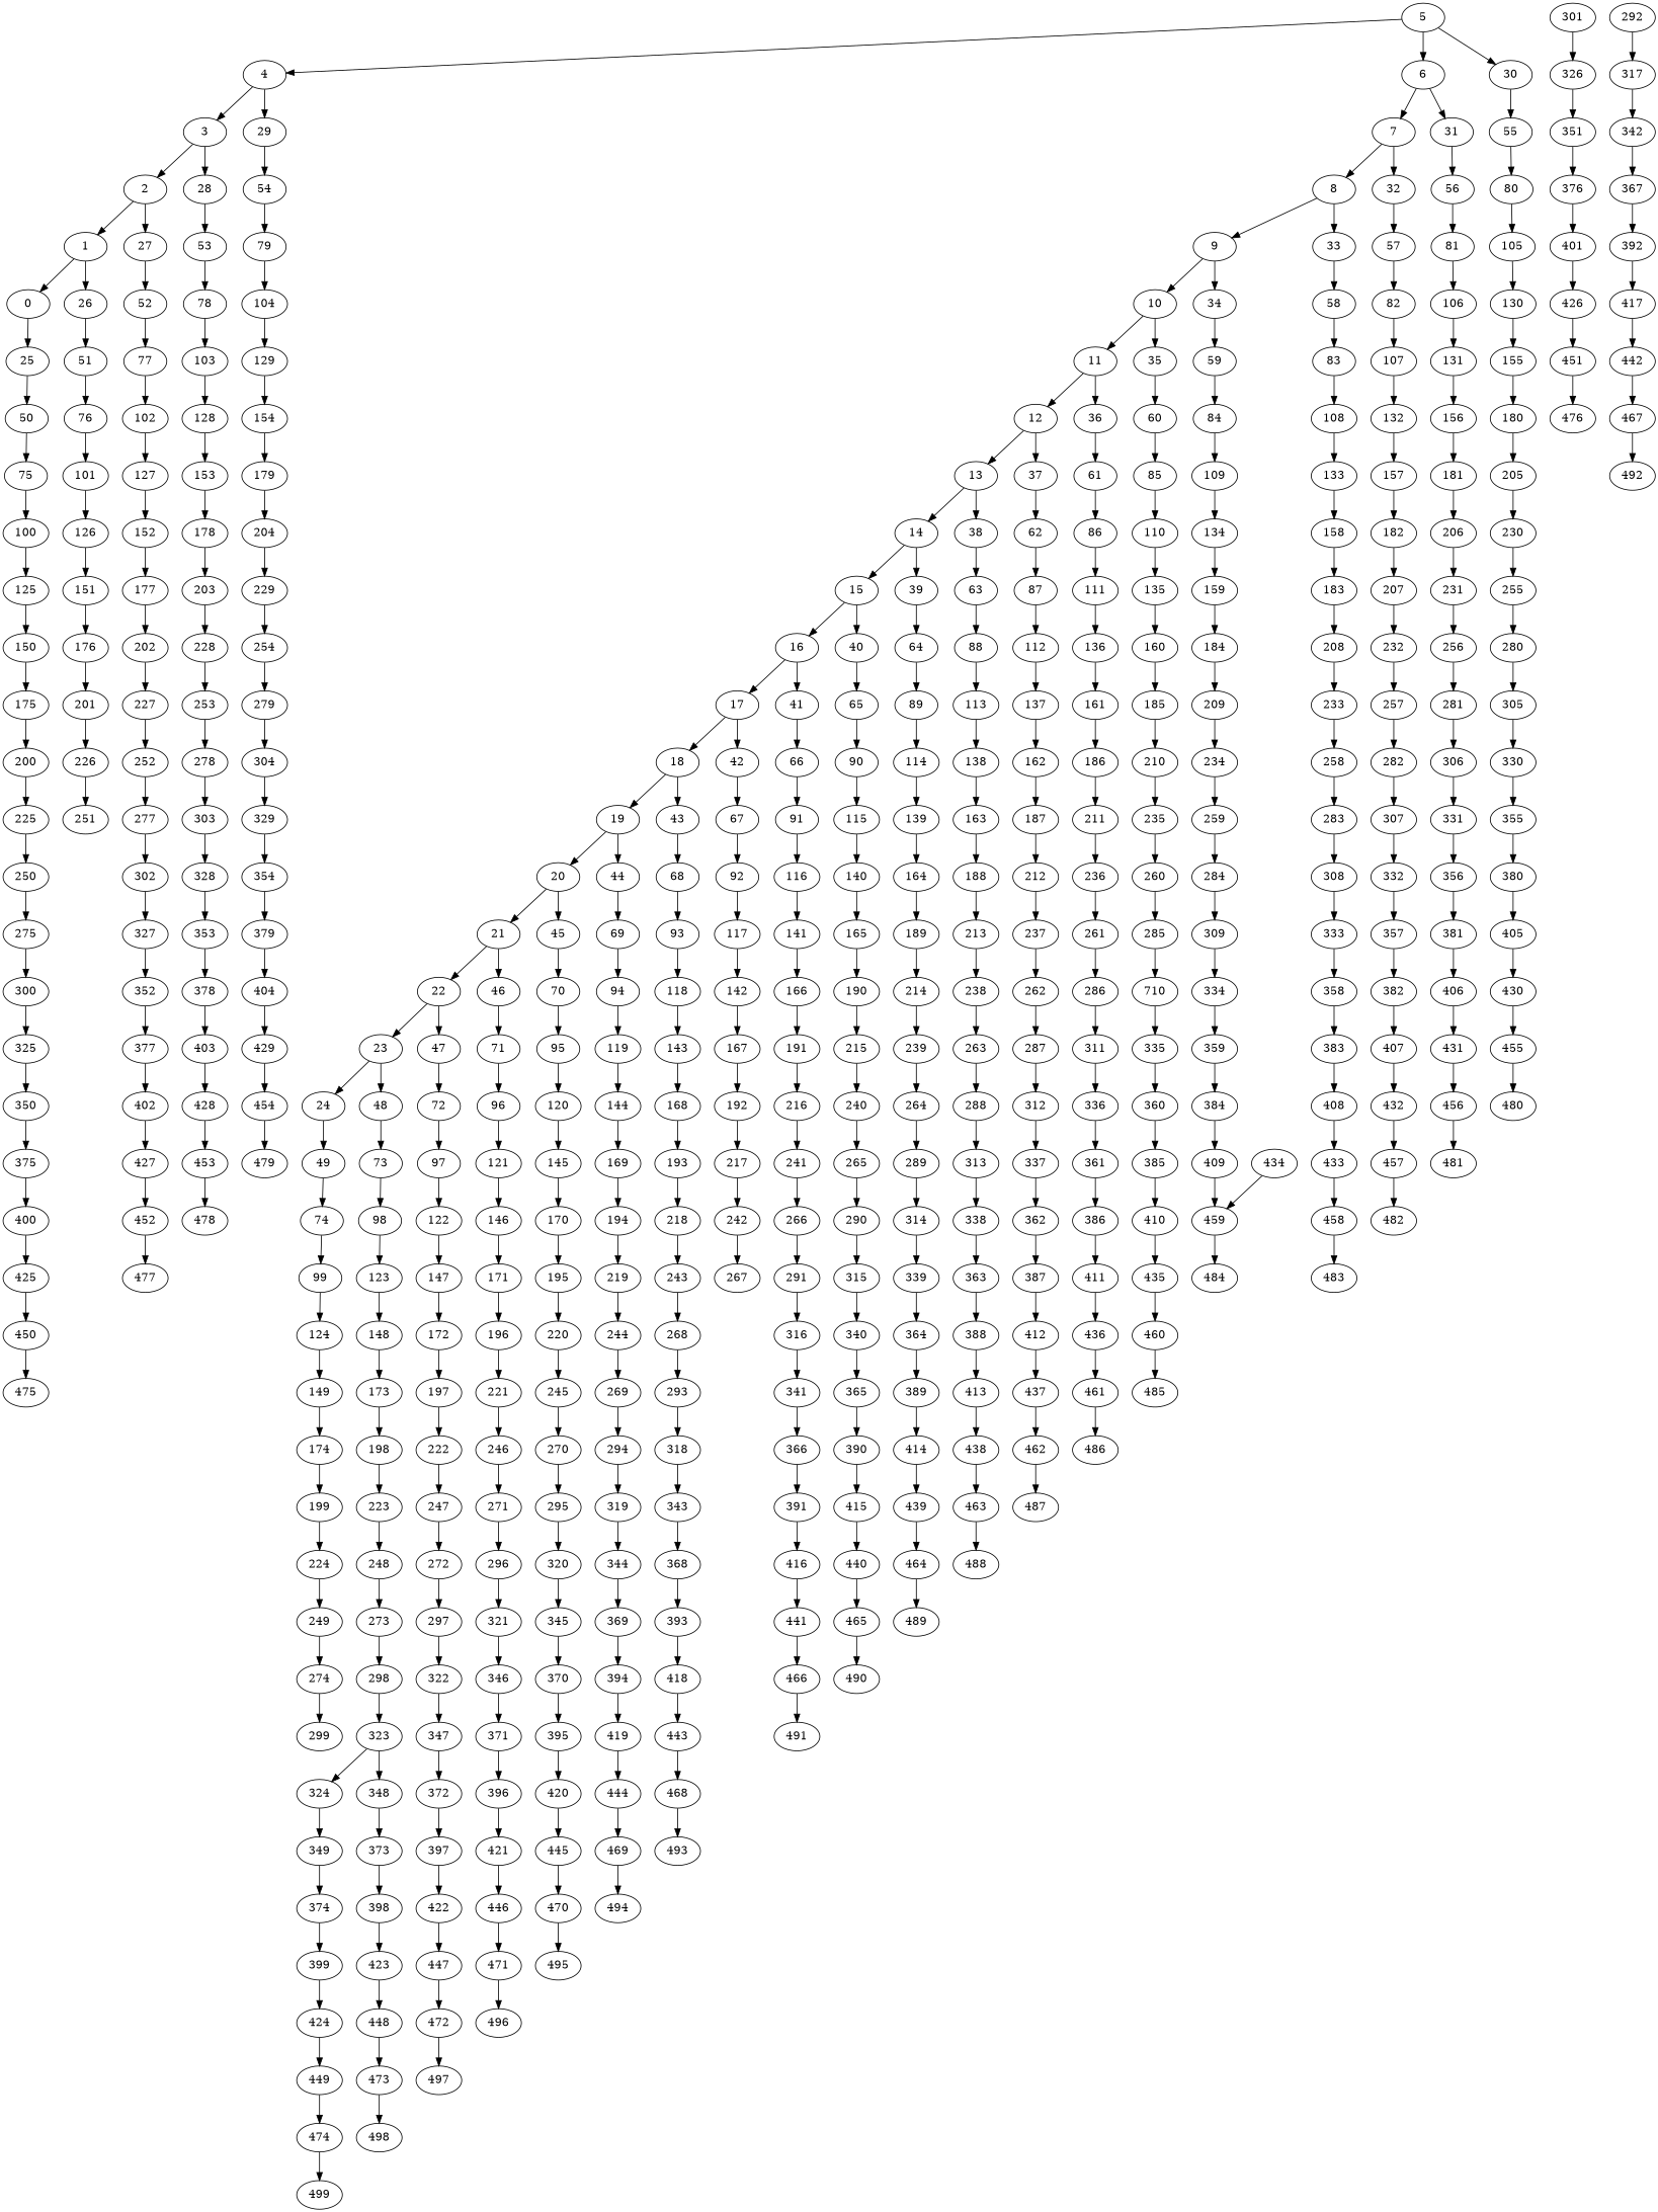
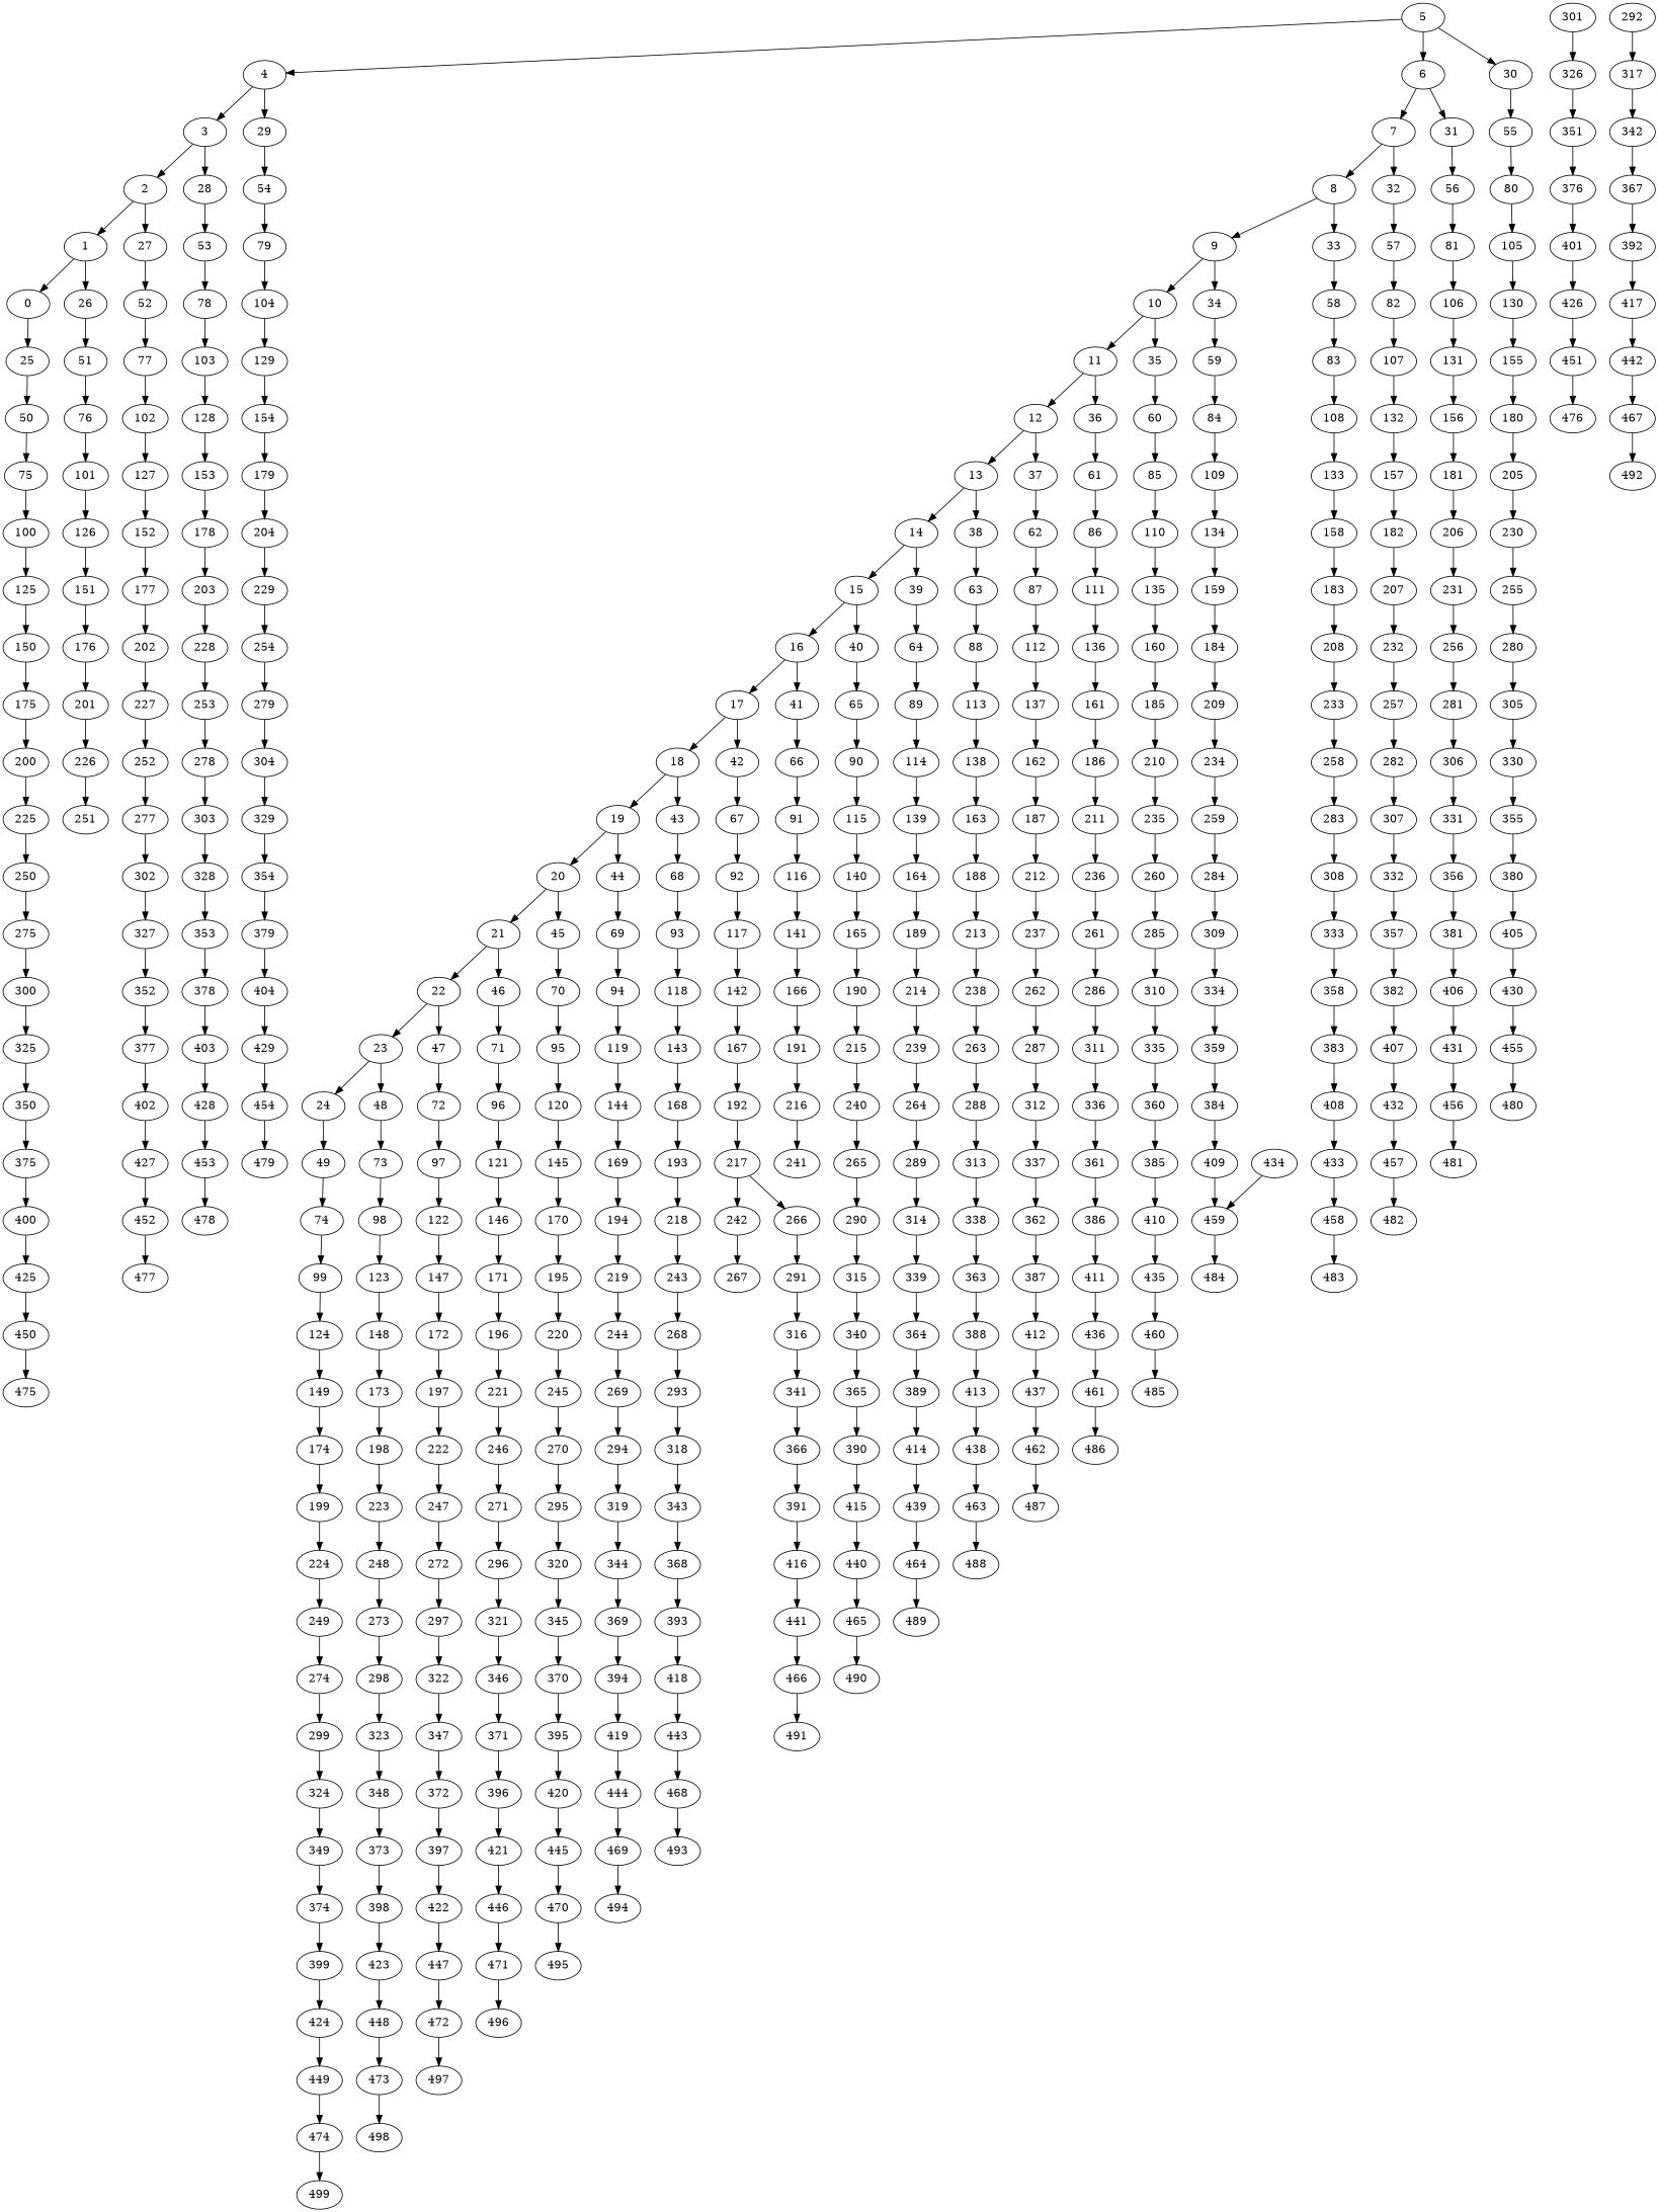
  digraph {
    5
    4
    6
    30
    3
    29
    7
    31
    55
    2
    28
    54
    8
    32
    56
    80
    1
    27
    53
    79
    9
    33
    57
    81
    105
    0
    26
    52
    78
    104
    10
    34
    58
    82
    106
    130
    25
    51
    77
    103
    129
    11
    35
    59
    83
    107
    131
    155
    50
    76
    102
    128
    154
    12
    36
    60
    84
    108
    132
    156
    180
    75
    101
    127
    153
    179
    13
    37
    61
    85
    109
    133
    157
    181
    205
    100
    126
    152
    178
    204
    14
    38
    62
    86
    110
    134
    158
    182
    206
    230
    125
    151
    177
    203
    229
    15
    39
    63
    87
    111
    135
    159
    183
    207
    231
    255
    150
    176
    202
    228
    254
    16
    40
    64
    88
    112
    136
    160
    184
    208
    232
    256
    280
    175
    201
    227
    253
    279
    17
    41
    65
    89
    113
    137
    161
    185
    209
    233
    257
    281
    305
    200
    226
    252
    278
    304
    18
    42
    66
    90
    114
    138
    162
    186
    210
    234
    258
    282
    306
    330
    225
    251
    277
    303
    329
    19
    43
    67
    91
    115
    139
    163
    187
    211
    235
    259
    283
    307
    331
    355
    250
    302
    328
    354
    20
    44
    68
    92
    116
    140
    164
    188
    212
    236
    260
    284
    308
    332
    356
    380
    275
    327
    353
    379
    21
    45
    69
    93
    117
    141
    165
    189
    213
    237
    261
    285
    309
    333
    357
    381
    405
    300
    301
    326
    352
    378
    404
    22
    46
    70
    94
    118
    142
    166
    190
    214
    238
    262
    286
-   310 [label=710]
+   310
    334
    358
    382
    406
    430
    325
    351
    377
    403
    429
    23
    47
    71
    95
    119
    143
    167
    191
    215
    239
    263
    287
    311
    335
    359
    383
    407
    431
    455
    350
    376
    402
    428
    454
    24
    48
    72
    96
    120
    144
    168
    192
    216
    240
    264
    288
    312
    336
    360
    384
    408
    432
    456
    480
    375
    401
    427
    453
    479
    49
    73
    97
    121
    145
    169
    193
    217
    241
    265
    289
    313
    337
    361
    385
    409
    433
    457
    481
    400
    426
    452
    478
    74
    98
    122
    146
    170
    194
    218
    242
    266
    290
    314
    338
    362
    386
    410
    459
    458
    482
    425
    451
    477
    99
    123
    147
    171
    195
    219
    243
    267
    291
    315
    339
    363
    387
    411
    435
    434
    483
    450
    476
    124
    148
    172
    196
    220
    244
    268
    316
    340
    364
    388
    412
    436
    460
    484
    475
    149
    173
    197
    221
    245
    269
    293
    292
    317
    341
    365
    389
    413
    437
    461
    485
    174
    198
    222
    246
    270
    294
    318
    342
    366
    390
    414
    438
    462
    486
    199
    223
    247
    271
    295
    319
    343
    367
    391
    415
    439
    463
    487
    224
    248
    272
    296
    320
    344
    368
    392
    416
    440
    464
    488
    249
    273
    297
    321
    345
    369
    393
    417
    441
    465
    489
    274
    298
    322
    346
    370
    394
    418
    442
    466
    490
    299
    323
    347
    371
    395
    419
    443
    467
    491
    324
    348
    372
    396
    420
    444
    468
    492
    349
    373
    397
    421
    445
    469
    493
    374
    398
    422
    446
    470
    494
    399
    423
    447
    471
    495
    424
    448
    472
    496
    449
    473
    497
    474
    498
    499
    5 -> 4
    5 -> 6
    5 -> 30
    4 -> 3
    4 -> 29
    6 -> 7
    6 -> 31
    30 -> 55
    3 -> 2
    3 -> 28
    29 -> 54
    7 -> 8
    7 -> 32
    31 -> 56
    55 -> 80
    2 -> 1
    2 -> 27
    28 -> 53
    54 -> 79
    8 -> 9
    8 -> 33
    32 -> 57
    56 -> 81
    80 -> 105
    1 -> 0
    1 -> 26
    27 -> 52
    53 -> 78
    79 -> 104
    9 -> 10
    9 -> 34
    33 -> 58
    57 -> 82
    81 -> 106
    105 -> 130
    0 -> 25
    26 -> 51
    52 -> 77
    78 -> 103
    104 -> 129
    10 -> 11
    10 -> 35
    34 -> 59
    58 -> 83
    82 -> 107
    106 -> 131
    130 -> 155
    25 -> 50
    51 -> 76
    77 -> 102
    103 -> 128
    129 -> 154
    11 -> 12
    11 -> 36
    35 -> 60
    59 -> 84
    83 -> 108
    107 -> 132
    131 -> 156
    155 -> 180
    50 -> 75
    76 -> 101
    102 -> 127
    128 -> 153
    154 -> 179
    12 -> 13
    12 -> 37
    36 -> 61
    60 -> 85
    84 -> 109
    108 -> 133
    132 -> 157
    156 -> 181
    180 -> 205
    75 -> 100
    101 -> 126
    127 -> 152
    153 -> 178
    179 -> 204
    13 -> 14
    13 -> 38
    37 -> 62
    61 -> 86
    85 -> 110
    109 -> 134
    133 -> 158
    157 -> 182
    181 -> 206
    205 -> 230
    100 -> 125
    126 -> 151
    152 -> 177
    178 -> 203
    204 -> 229
    14 -> 15
    14 -> 39
    38 -> 63
    62 -> 87
    86 -> 111
    110 -> 135
    134 -> 159
    158 -> 183
    182 -> 207
    206 -> 231
    230 -> 255
    125 -> 150
    151 -> 176
    177 -> 202
    203 -> 228
    229 -> 254
    15 -> 16
    15 -> 40
    39 -> 64
    63 -> 88
    87 -> 112
    111 -> 136
    135 -> 160
    159 -> 184
    183 -> 208
    207 -> 232
    231 -> 256
    255 -> 280
    150 -> 175
    176 -> 201
    202 -> 227
    228 -> 253
    254 -> 279
    16 -> 17
    16 -> 41
    40 -> 65
    64 -> 89
    88 -> 113
    112 -> 137
    136 -> 161
    160 -> 185
    184 -> 209
    208 -> 233
    232 -> 257
    256 -> 281
    280 -> 305
    175 -> 200
    201 -> 226
    227 -> 252
    253 -> 278
    279 -> 304
    17 -> 18
    17 -> 42
    41 -> 66
    65 -> 90
    89 -> 114
    113 -> 138
    137 -> 162
    161 -> 186
    185 -> 210
    209 -> 234
    233 -> 258
    257 -> 282
    281 -> 306
    305 -> 330
    200 -> 225
    226 -> 251
    252 -> 277
    278 -> 303
    304 -> 329
    18 -> 19
    18 -> 43
    42 -> 67
    66 -> 91
    90 -> 115
    114 -> 139
    138 -> 163
    162 -> 187
    186 -> 211
    210 -> 235
    234 -> 259
    258 -> 283
    282 -> 307
    306 -> 331
    330 -> 355
    225 -> 250
    277 -> 302
    303 -> 328
    329 -> 354
    19 -> 20
    19 -> 44
    43 -> 68
    67 -> 92
    91 -> 116
    115 -> 140
    139 -> 164
    163 -> 188
    187 -> 212
    211 -> 236
    235 -> 260
    259 -> 284
    283 -> 308
    307 -> 332
    331 -> 356
    355 -> 380
    250 -> 275
    302 -> 327
    328 -> 353
    354 -> 379
    20 -> 21
    20 -> 45
    44 -> 69
    68 -> 93
    92 -> 117
    116 -> 141
    140 -> 165
    164 -> 189
    188 -> 213
    212 -> 237
    236 -> 261
    260 -> 285
    284 -> 309
    308 -> 333
    332 -> 357
    356 -> 381
    380 -> 405
    275 -> 300
    327 -> 352
    353 -> 378
    379 -> 404
    21 -> 22
    21 -> 46
    45 -> 70
    69 -> 94
    93 -> 118
    117 -> 142
    141 -> 166
    165 -> 190
    189 -> 214
    213 -> 238
    237 -> 262
    261 -> 286
    285 -> 310
    309 -> 334
    333 -> 358
    357 -> 382
    381 -> 406
    405 -> 430
    300 -> 325
    301 -> 326
    326 -> 351
    352 -> 377
    378 -> 403
    404 -> 429
    22 -> 23
    22 -> 47
    46 -> 71
    70 -> 95
    94 -> 119
    118 -> 143
    142 -> 167
    166 -> 191
    190 -> 215
    214 -> 239
    238 -> 263
    262 -> 287
    286 -> 311
    310 -> 335
    334 -> 359
    358 -> 383
    382 -> 407
    406 -> 431
    430 -> 455
    325 -> 350
    351 -> 376
    377 -> 402
    403 -> 428
    429 -> 454
    23 -> 24
    23 -> 48
    47 -> 72
    71 -> 96
    95 -> 120
    119 -> 144
    143 -> 168
    167 -> 192
    191 -> 216
    215 -> 240
    239 -> 264
    263 -> 288
    287 -> 312
    311 -> 336
    335 -> 360
    359 -> 384
    383 -> 408
    407 -> 432
    431 -> 456
    455 -> 480
    350 -> 375
    376 -> 401
    402 -> 427
    428 -> 453
    454 -> 479
    24 -> 49
    48 -> 73
    72 -> 97
    96 -> 121
    120 -> 145
    144 -> 169
    168 -> 193
    192 -> 217
    216 -> 241
    240 -> 265
    264 -> 289
    288 -> 313
    312 -> 337
    336 -> 361
    360 -> 385
    384 -> 409
    408 -> 433
    432 -> 457
    456 -> 481
    375 -> 400
    401 -> 426
    427 -> 452
    453 -> 478
    49 -> 74
    73 -> 98
    97 -> 122
    121 -> 146
    145 -> 170
    169 -> 194
    193 -> 218
    217 -> 242
-   241 -> 266
+   217 -> 266
    265 -> 290
    289 -> 314
    313 -> 338
    337 -> 362
    361 -> 386
    385 -> 410
    409 -> 459
    433 -> 458
    457 -> 482
    400 -> 425
    426 -> 451
    452 -> 477
    74 -> 99
    98 -> 123
    122 -> 147
    146 -> 171
    170 -> 195
    194 -> 219
    218 -> 243
    242 -> 267
    266 -> 291
    290 -> 315
    314 -> 339
    338 -> 363
    362 -> 387
    386 -> 411
    410 -> 435
    459 -> 484
    458 -> 483
    425 -> 450
    451 -> 476
    99 -> 124
    123 -> 148
    147 -> 172
    171 -> 196
    195 -> 220
    219 -> 244
    243 -> 268
    291 -> 316
    315 -> 340
    339 -> 364
    363 -> 388
    387 -> 412
    411 -> 436
    435 -> 460
    434 -> 459
    450 -> 475
    124 -> 149
    148 -> 173
    172 -> 197
    196 -> 221
    220 -> 245
    244 -> 269
    268 -> 293
    316 -> 341
    340 -> 365
    364 -> 389
    388 -> 413
    412 -> 437
    436 -> 461
    460 -> 485
    149 -> 174
    173 -> 198
    197 -> 222
    221 -> 246
    245 -> 270
    269 -> 294
    293 -> 318
    292 -> 317
    317 -> 342
    341 -> 366
    365 -> 390
    389 -> 414
    413 -> 438
    437 -> 462
    461 -> 486
    174 -> 199
    198 -> 223
    222 -> 247
    246 -> 271
    270 -> 295
    294 -> 319
    318 -> 343
    342 -> 367
    366 -> 391
    390 -> 415
    414 -> 439
    438 -> 463
    462 -> 487
    199 -> 224
    223 -> 248
    247 -> 272
    271 -> 296
    295 -> 320
    319 -> 344
    343 -> 368
    367 -> 392
    391 -> 416
    415 -> 440
    439 -> 464
    463 -> 488
    224 -> 249
    248 -> 273
    272 -> 297
    296 -> 321
    320 -> 345
    344 -> 369
    368 -> 393
    392 -> 417
    416 -> 441
    440 -> 465
    464 -> 489
    249 -> 274
    273 -> 298
    297 -> 322
    321 -> 346
    345 -> 370
    369 -> 394
    393 -> 418
    417 -> 442
    441 -> 466
    465 -> 490
    274 -> 299
    298 -> 323
    322 -> 347
    346 -> 371
    370 -> 395
    394 -> 419
    418 -> 443
    442 -> 467
    466 -> 491
-   323 -> 324
+   299 -> 324
    323 -> 348
    347 -> 372
    371 -> 396
    395 -> 420
    419 -> 444
    443 -> 468
    467 -> 492
    324 -> 349
    348 -> 373
    372 -> 397
    396 -> 421
    420 -> 445
    444 -> 469
    468 -> 493
    349 -> 374
    373 -> 398
    397 -> 422
    421 -> 446
    445 -> 470
    469 -> 494
    374 -> 399
    398 -> 423
    422 -> 447
    446 -> 471
    470 -> 495
    399 -> 424
    423 -> 448
    447 -> 472
    471 -> 496
    424 -> 449
    448 -> 473
    472 -> 497
    449 -> 474
    473 -> 498
    474 -> 499
  }
